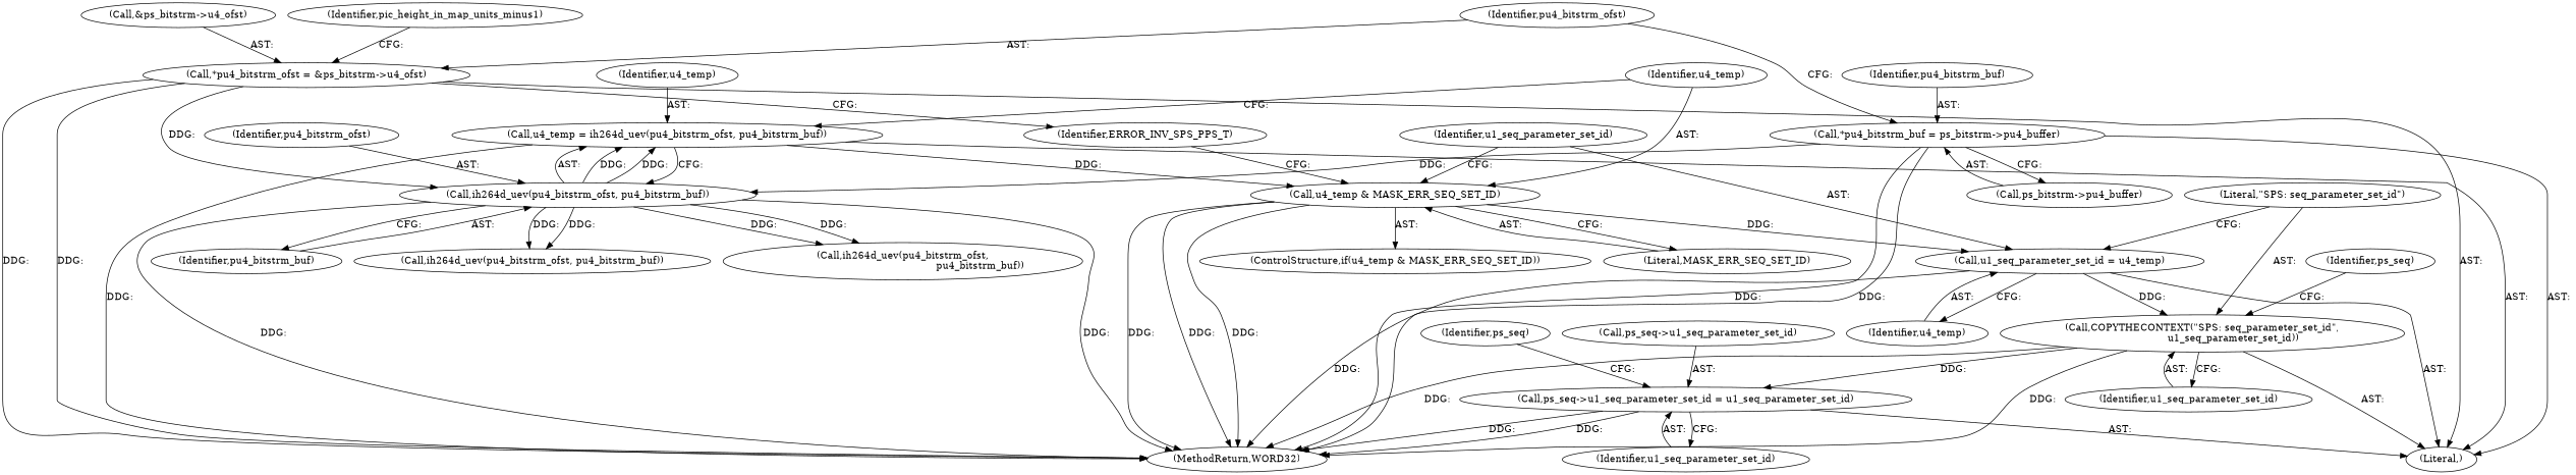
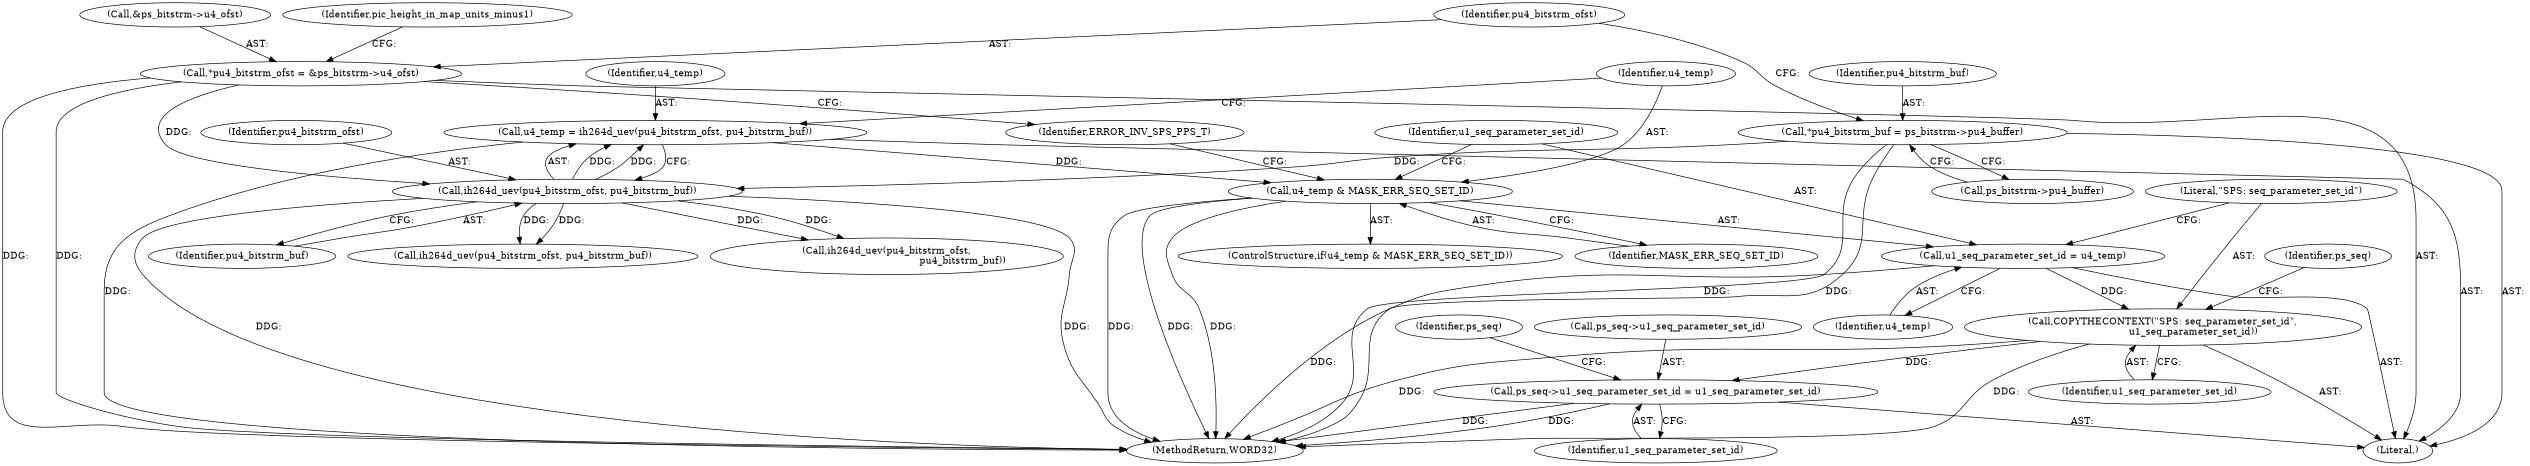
  digraph {
    n1 [label="(Call,ps_seq->u1_seq_parameter_set_id = u1_seq_parameter_set_id)"]
    n2 [label="(Literal,)"]
    n3 [label="(MethodReturn,WORD32)"]
    n4 [label="(Identifier,u1_seq_parameter_set_id)"]
    n5 [label="(Call,COPYTHECONTEXT(\"SPS: seq_parameter_set_id\",\n                    u1_seq_parameter_set_id))"]
    n6 [label="(Identifier,u1_seq_parameter_set_id)"]
    n7 [label="(Call,u1_seq_parameter_set_id = u4_temp)"]
    n8 [label="(Identifier,u4_temp)"]
    n9 [label="(Call,u4_temp & MASK_ERR_SEQ_SET_ID)"]
-   n10 [label="(Literal,MASK_ERR_SEQ_SET_ID)"]
+   n10 [label="(Identifier,MASK_ERR_SEQ_SET_ID)"]
    n11 [label="(ControlStructure,if(u4_temp & MASK_ERR_SEQ_SET_ID))"]
    n12 [label="(Call,u4_temp = ih264d_uev(pu4_bitstrm_ofst, pu4_bitstrm_buf))"]
    n13 [label="(Call,ih264d_uev(pu4_bitstrm_ofst, pu4_bitstrm_buf))"]
    n14 [label="(Identifier,pu4_bitstrm_buf)"]
    n15 [label="(Call,ih264d_uev(pu4_bitstrm_ofst, pu4_bitstrm_buf))"]
    n16 [label="(Call,ih264d_uev(pu4_bitstrm_ofst,\n                                                  pu4_bitstrm_buf))"]
    n17 [label="(Call,*pu4_bitstrm_ofst = &ps_bitstrm->u4_ofst)"]
    n18 [label="(Identifier,ERROR_INV_SPS_PPS_T)"]
    n19 [label="(Call,&ps_bitstrm->u4_ofst)"]
    n20 [label="(Call,*pu4_bitstrm_buf = ps_bitstrm->pu4_buffer)"]
    n21 [label="(Call,ps_bitstrm->pu4_buffer)"]
    n22 [label="(Identifier,u4_temp)"]
    n23 [label="(Identifier,pu4_bitstrm_buf)"]
    n24 [label="(Identifier,pu4_bitstrm_ofst)"]
    n25 [label="(Identifier,pic_height_in_map_units_minus1)"]
    n26 [label="(Identifier,ps_seq)"]
    n27 [label="(Identifier,pu4_bitstrm_ofst)"]
    n28 [label="(Identifier,u1_seq_parameter_set_id)"]
    n29 [label="(Identifier,ps_seq)"]
    n30 [label="(Literal,\"SPS: seq_parameter_set_id\")"]
    n31 [label="(Call,ps_seq->u1_seq_parameter_set_id)"]
    n32 [label="(Identifier,u4_temp)"]
    n1 -> n2 [label="AST: "]
    n1 -> n3 [label="DDG: "]
    n1 -> n3 [label="DDG: "]
    n1 -> n4 [label="CFG: "]
    n4 -> n1 [label="AST: "]
    n5 -> n1 [label="DDG: "]
    n5 -> n2 [label="AST: "]
    n5 -> n3 [label="DDG: "]
    n5 -> n3 [label="DDG: "]
    n5 -> n6 [label="CFG: "]
    n6 -> n5 [label="AST: "]
    n7 -> n2 [label="AST: "]
    n7 -> n3 [label="DDG: "]
    n7 -> n5 [label="DDG: "]
    n7 -> n8 [label="CFG: "]
    n8 -> n7 [label="AST: "]
    n9 -> n3 [label="DDG: "]
    n9 -> n3 [label="DDG: "]
    n9 -> n3 [label="DDG: "]
-   n9 -> n7 [label="DDG: "]
+   n9 -> n7 [label="AST: "]
    n9 -> n10 [label="CFG: "]
    n9 -> n11 [label="AST: "]
    n10 -> n9 [label="AST: "]
    n12 -> n2 [label="AST: "]
    n12 -> n3 [label="DDG: "]
    n12 -> n9 [label="DDG: "]
    n12 -> n13 [label="CFG: "]
    n13 -> n3 [label="DDG: "]
    n13 -> n3 [label="DDG: "]
    n13 -> n12 [label="AST: "]
    n13 -> n12 [label="DDG: "]
    n13 -> n12 [label="DDG: "]
    n13 -> n14 [label="CFG: "]
    n13 -> n15 [label="DDG: "]
    n13 -> n15 [label="DDG: "]
    n13 -> n16 [label="DDG: "]
    n13 -> n16 [label="DDG: "]
    n14 -> n13 [label="AST: "]
    n17 -> n2 [label="AST: "]
    n17 -> n3 [label="DDG: "]
    n17 -> n3 [label="DDG: "]
    n17 -> n13 [label="DDG: "]
    n17 -> n18 [label="CFG: "]
    n18 -> n9 [label="CFG: "]
    n19 -> n17 [label="AST: "]
    n20 -> n2 [label="AST: "]
    n20 -> n3 [label="DDG: "]
    n20 -> n3 [label="DDG: "]
    n20 -> n13 [label="DDG: "]
    n20 -> n21 [label="CFG: "]
-   n21 -> n20 [label="AST: "]
+   n21 -> n20 [label="CFG: "]
    n22 -> n9 [label="AST: "]
    n22 -> n12 [label="CFG: "]
    n23 -> n20 [label="AST: "]
    n24 -> n17 [label="AST: "]
    n24 -> n20 [label="CFG: "]
    n25 -> n17 [label="CFG: "]
    n26 -> n5 [label="CFG: "]
    n27 -> n13 [label="AST: "]
    n28 -> n7 [label="AST: "]
    n28 -> n9 [label="CFG: "]
    n29 -> n1 [label="CFG: "]
    n30 -> n5 [label="AST: "]
    n30 -> n7 [label="CFG: "]
    n31 -> n1 [label="AST: "]
    n32 -> n12 [label="AST: "]
  }
